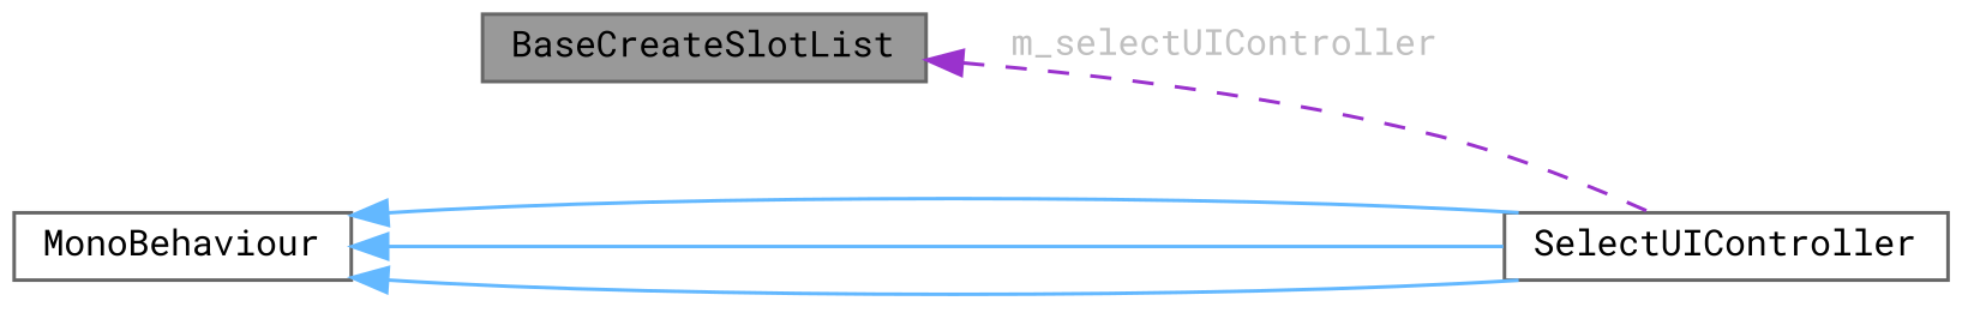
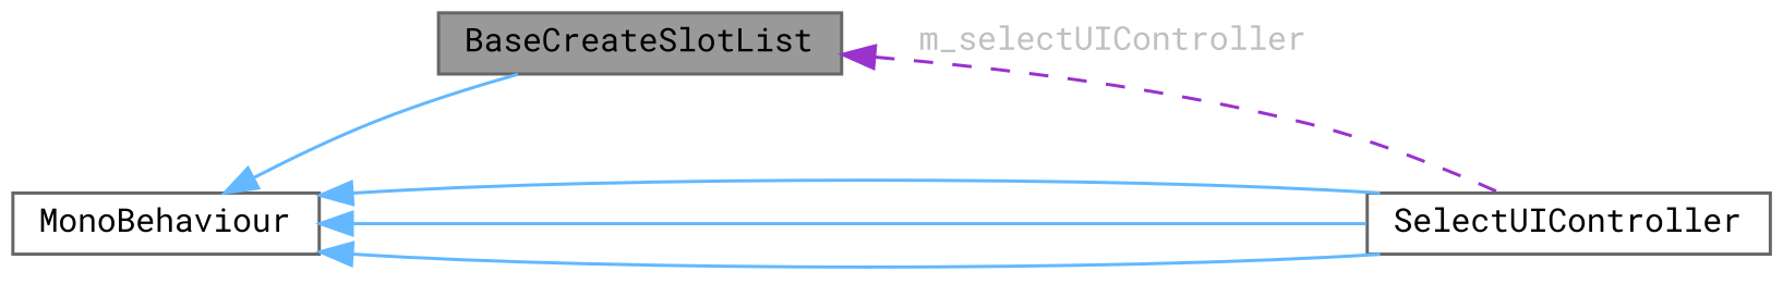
  digraph {
    fontname="Roboto Mono"
    rankdir=LR
    node [color=gray40 fillcolor=white fontname="Roboto Mono" fontsize=10 shape=box style=filled]
    edge [color=steelblue1 dir=back fontname="Roboto Mono" fontsize=10 labelfontname=Helvetica labelfontsize=10 style=solid]
    n1 [fillcolor=grey60 fontcolor=black height=0.2 label=BaseCreateSlotList width=0.4]
    n2 [height=0.2 label=SelectUIController width=0.4]
    n3 [height=0.2 label=MonoBehaviour width=0.4]
    n1 -> n2 [color=darkorchid3 fontcolor=grey label=" m_selectUIController" style=dashed]
+   n3 -> n1
    n3 -> n2
    n3 -> n2
    n3 -> n2
  }
